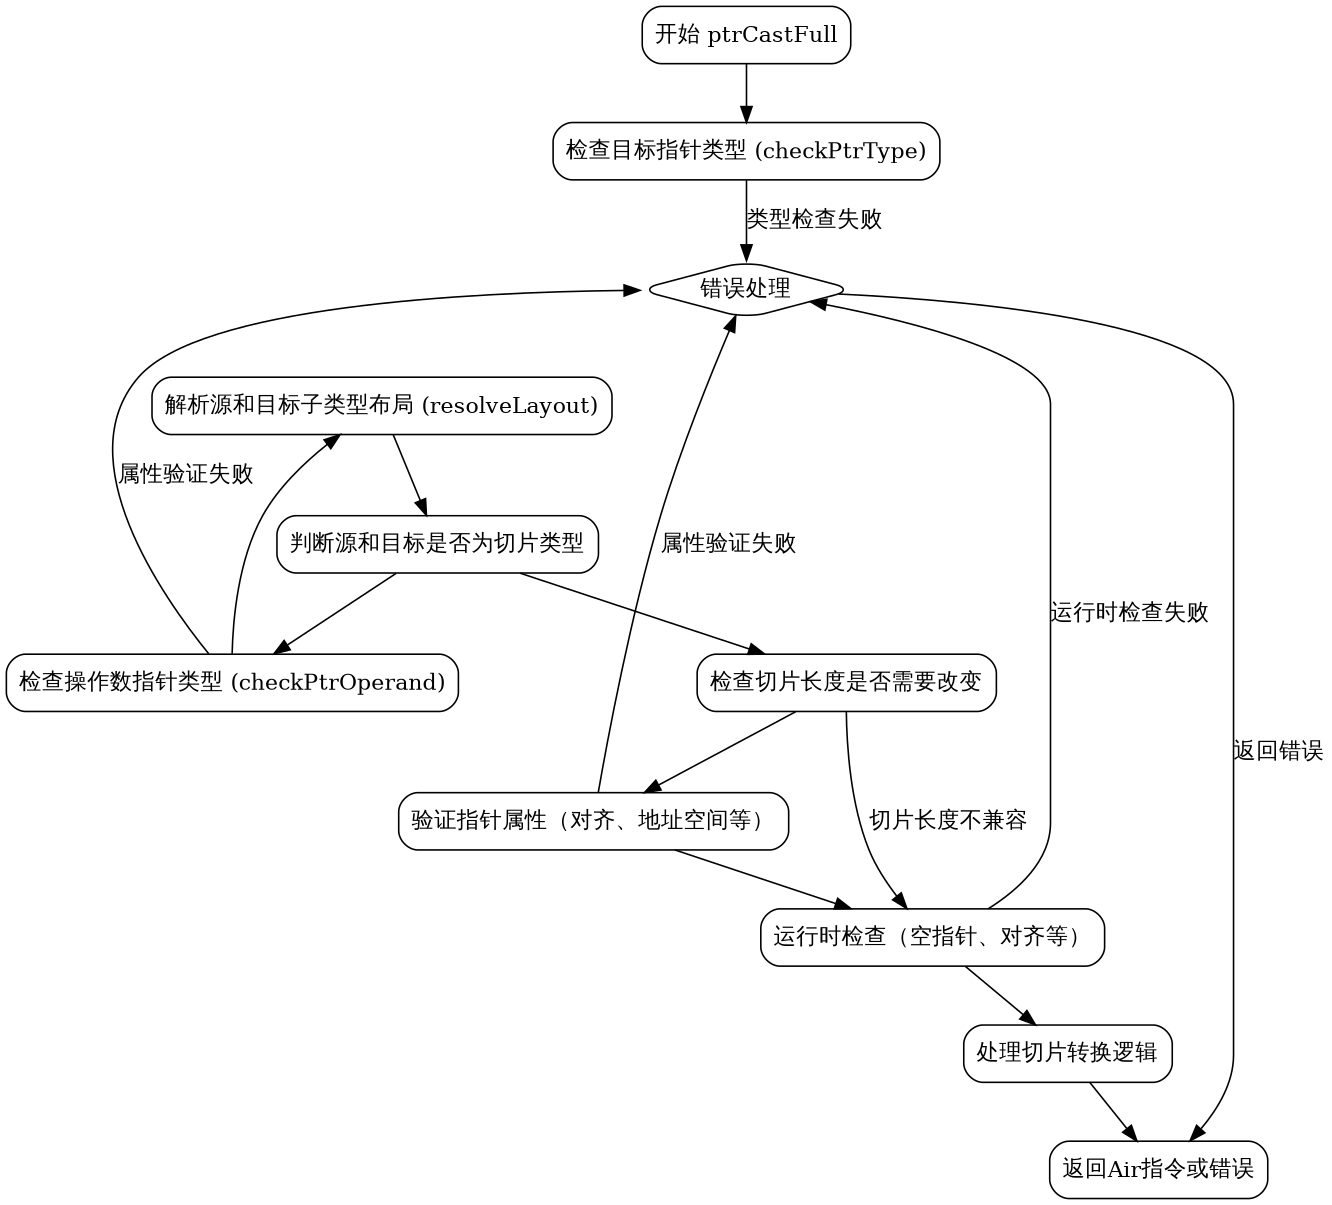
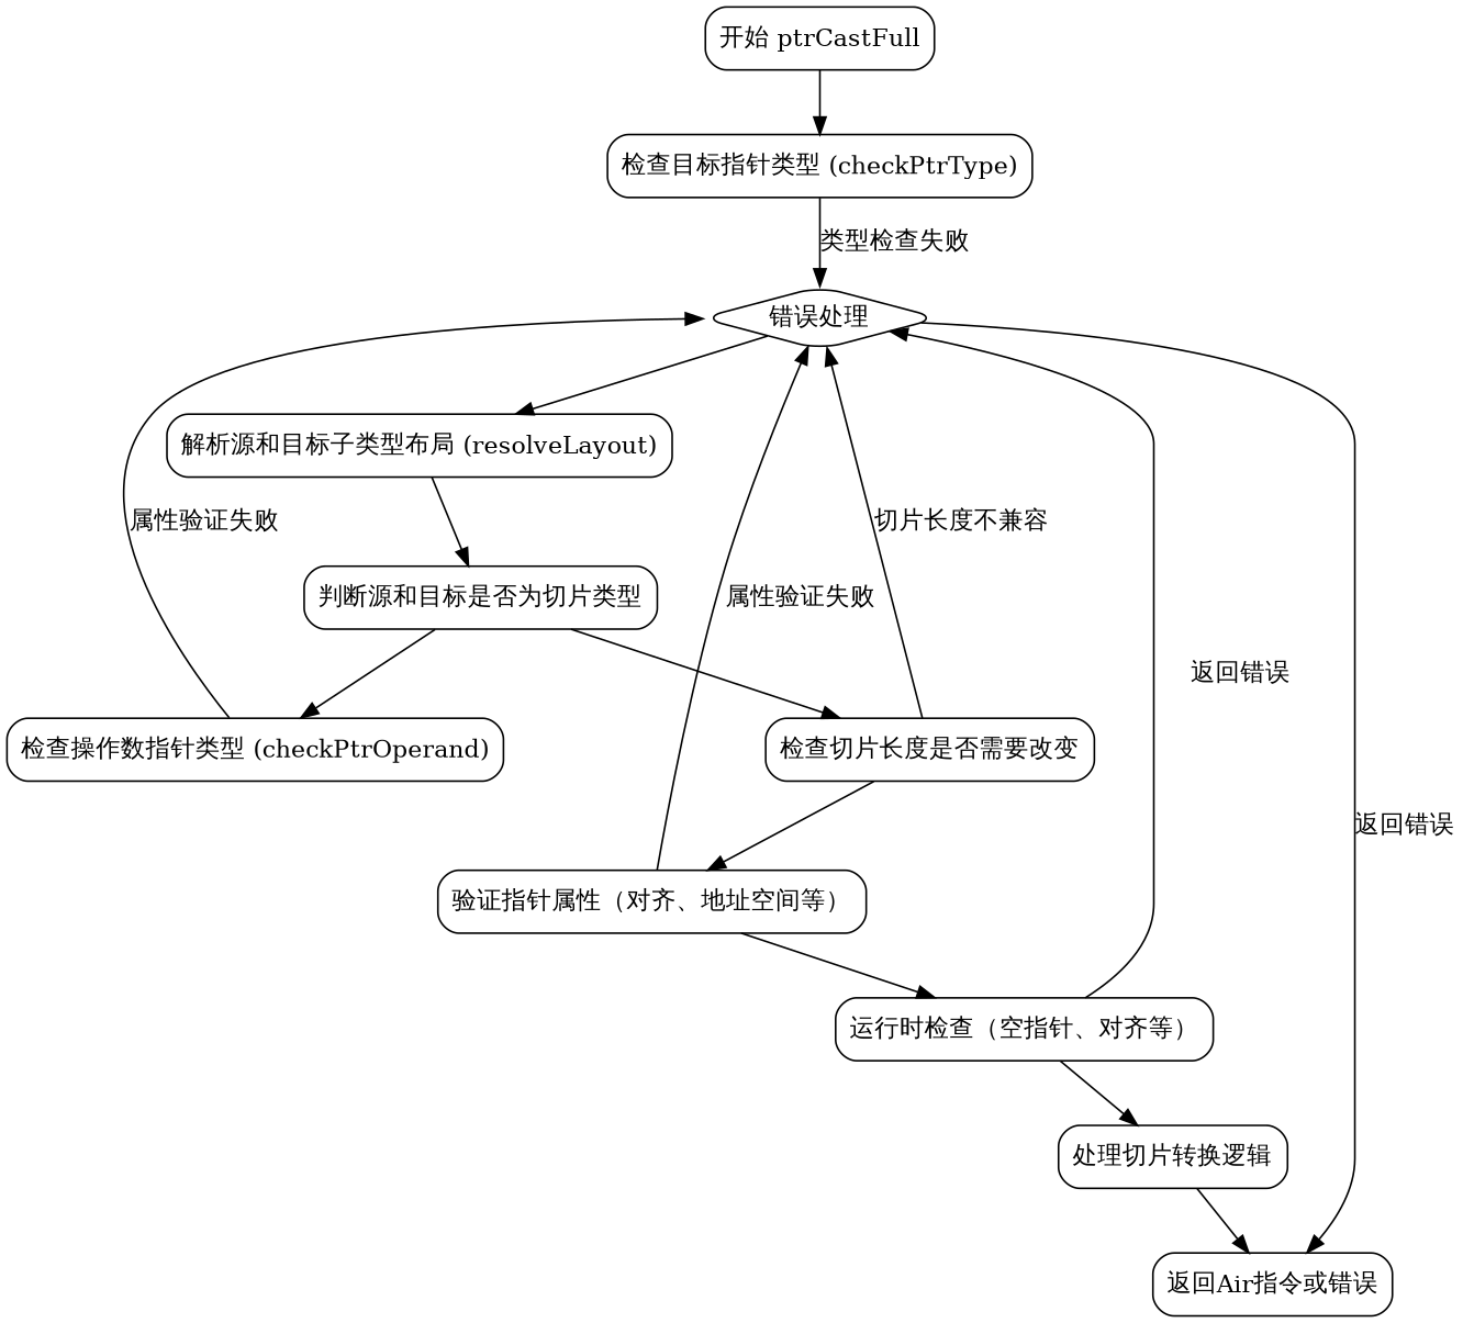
  digraph {
    node [shape=rectangle style=rounded]
    n1 [label="开始 ptrCastFull"]
    n2 [label="检查目标指针类型 (checkPtrType)"]
    n3 [label="错误处理" shape=diamond]
    n4 [label="检查操作数指针类型 (checkPtrOperand)"]
    n5 [label="解析源和目标子类型布局 (resolveLayout)"]
    n6 [label="返回Air指令或错误"]
    n7 [label="判断源和目标是否为切片类型"]
    n8 [label="检查切片长度是否需要改变"]
    n9 [label="验证指针属性（对齐、地址空间等）"]
    n10 [label="运行时检查（空指针、对齐等）"]
    n11 [label="处理切片转换逻辑"]
    n1 -> n2
    n2 -> n3 [label="类型检查失败"]
    n3 -> n6 [label="返回错误"]
    n4 -> n3 [label="属性验证失败"]
-   n4 -> n5
+   n3 -> n5
    n5 -> n7
    n7 -> n4
    n7 -> n8
-   n8 -> n10 [label="切片长度不兼容"]
+   n8 -> n3 [label="切片长度不兼容"]
    n8 -> n9
    n9 -> n3 [label="属性验证失败"]
    n9 -> n10
-   n10 -> n3 [label="运行时检查失败"]
+   n10 -> n3 [label="返回错误"]
    n10 -> n11
    n11 -> n6
  }
